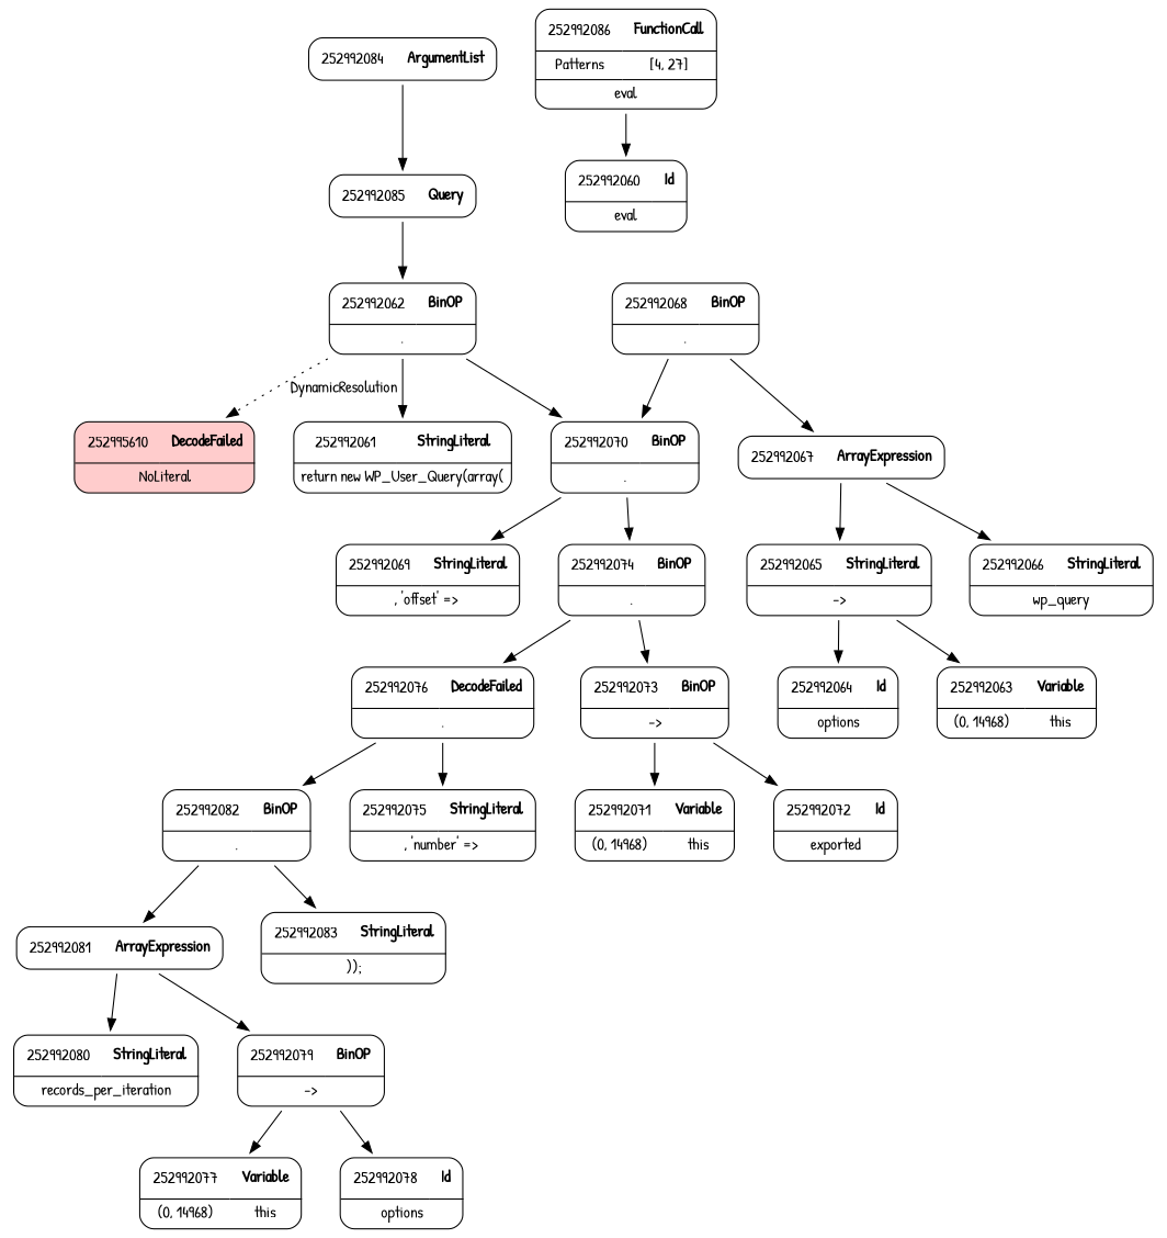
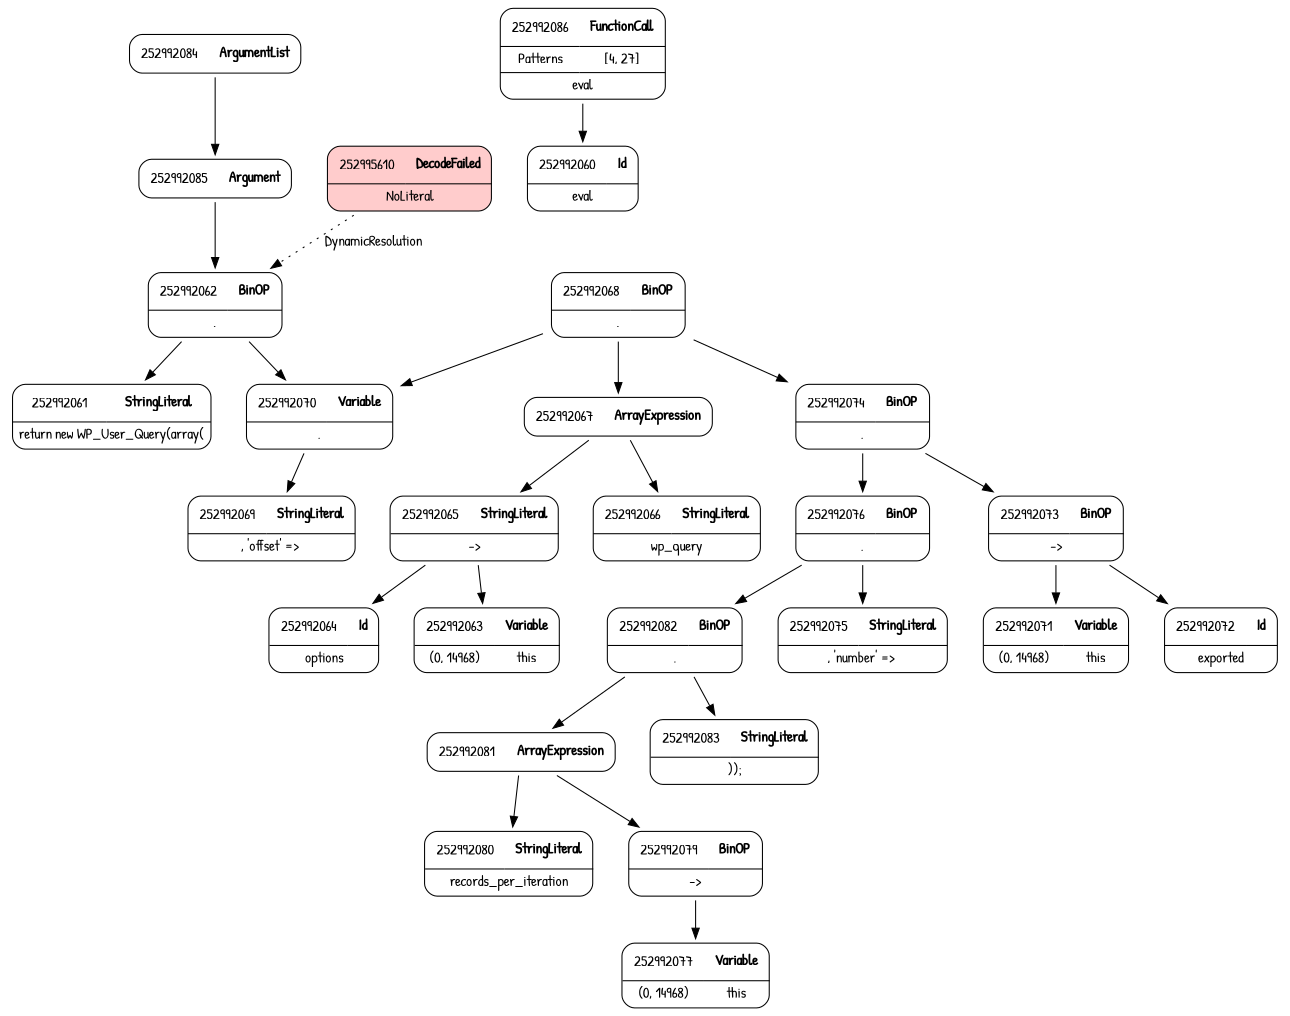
  digraph {
    fontname="Patrick Hand"
    node [fontname="Patrick Hand" shape=none]
    edge [fontname="Patrick Hand" weight=2]
    n1 [label=<<TABLE border='1' cellspacing='0' cellpadding='10' style='rounded' ><TR><TD border='0'>252992084</TD><TD border='0'><B>ArgumentList</B></TD></TR></TABLE>>]
-   n2 [label=<<TABLE border='1' cellspacing='0' cellpadding='10' style='rounded' ><TR><TD border='0'>252992085</TD><TD border='0'><B>Query</B></TD></TR></TABLE>>]
+   n2 [label=<<TABLE border='1' cellspacing='0' cellpadding='10' style='rounded' ><TR><TD border='0'>252992085</TD><TD border='0'><B>Argument</B></TD></TR></TABLE>>]
    n3 [label=<<TABLE border='1' cellspacing='0' cellpadding='10' style='rounded' ><TR><TD border='0'>252992062</TD><TD border='0'><B>BinOP</B></TD></TR><HR/><TR><TD border='0' cellpadding='5' colspan='2'>.</TD></TR></TABLE>>]
    n4 [label=<<TABLE border='1' cellspacing='0' cellpadding='10' style='rounded' bgcolor='#FFCCCC' ><TR><TD border='0'>252995610</TD><TD border='0'><B>DecodeFailed</B></TD></TR><HR/><TR><TD border='0' cellpadding='5' colspan='2'>NoLiteral</TD></TR></TABLE>>]
    n5 [label=<<TABLE border='1' cellspacing='0' cellpadding='10' style='rounded' ><TR><TD border='0'>252992061</TD><TD border='0'><B>StringLiteral</B></TD></TR><HR/><TR><TD border='0' cellpadding='5' colspan='2'>return new WP_User_Query(array(</TD></TR></TABLE>>]
-   n6 [label=<<TABLE border='1' cellspacing='0' cellpadding='10' style='rounded' ><TR><TD border='0'>252992070</TD><TD border='0'><B>BinOP</B></TD></TR><HR/><TR><TD border='0' cellpadding='5' colspan='2'>.</TD></TR></TABLE>>]
+   n6 [label=<<TABLE border='1' cellspacing='0' cellpadding='10' style='rounded' ><TR><TD border='0'>252992070</TD><TD border='0'><B>Variable</B></TD></TR><HR/><TR><TD border='0' cellpadding='5' colspan='2'>.</TD></TR></TABLE>>]
    n7 [label=<<TABLE border='1' cellspacing='0' cellpadding='10' style='rounded' ><TR><TD border='0'>252992068</TD><TD border='0'><B>BinOP</B></TD></TR><HR/><TR><TD border='0' cellpadding='5' colspan='2'>.</TD></TR></TABLE>>]
    n8 [label=<<TABLE border='1' cellspacing='0' cellpadding='10' style='rounded' ><TR><TD border='0'>252992067</TD><TD border='0'><B>ArrayExpression</B></TD></TR></TABLE>>]
    n9 [label=<<TABLE border='1' cellspacing='0' cellpadding='10' style='rounded' ><TR><TD border='0'>252992086</TD><TD border='0'><B>FunctionCall</B></TD></TR><HR/><TR><TD border='0' cellpadding='5'>Patterns</TD><TD border='0' cellpadding='5'>[4, 27]</TD></TR><HR/><TR><TD border='0' cellpadding='5' colspan='2'>eval</TD></TR></TABLE>>]
    n10 [label=<<TABLE border='1' cellspacing='0' cellpadding='10' style='rounded' ><TR><TD border='0'>252992060</TD><TD border='0'><B>Id</B></TD></TR><HR/><TR><TD border='0' cellpadding='5' colspan='2'>eval</TD></TR></TABLE>>]
    n11 [label=<<TABLE border='1' cellspacing='0' cellpadding='10' style='rounded' ><TR><TD border='0'>252992080</TD><TD border='0'><B>StringLiteral</B></TD></TR><HR/><TR><TD border='0' cellpadding='5' colspan='2'>records_per_iteration</TD></TR></TABLE>>]
    n12 [label=<<TABLE border='1' cellspacing='0' cellpadding='10' style='rounded' ><TR><TD border='0'>252992081</TD><TD border='0'><B>ArrayExpression</B></TD></TR></TABLE>>]
    n13 [label=<<TABLE border='1' cellspacing='0' cellpadding='10' style='rounded' ><TR><TD border='0'>252992079</TD><TD border='0'><B>BinOP</B></TD></TR><HR/><TR><TD border='0' cellpadding='5' colspan='2'>-&gt;</TD></TR></TABLE>>]
    n14 [label=<<TABLE border='1' cellspacing='0' cellpadding='10' style='rounded' ><TR><TD border='0'>252992077</TD><TD border='0'><B>Variable</B></TD></TR><HR/><TR><TD border='0' cellpadding='5'>(0, 14968)</TD><TD border='0' cellpadding='5'>this</TD></TR></TABLE>>]
-   n15 [label=<<TABLE border='1' cellspacing='0' cellpadding='10' style='rounded' ><TR><TD border='0'>252992078</TD><TD border='0'><B>Id</B></TD></TR><HR/><TR><TD border='0' cellpadding='5' colspan='2'>options</TD></TR></TABLE>>]
    n16 [label=<<TABLE border='1' cellspacing='0' cellpadding='10' style='rounded' ><TR><TD border='0'>252992082</TD><TD border='0'><B>BinOP</B></TD></TR><HR/><TR><TD border='0' cellpadding='5' colspan='2'>.</TD></TR></TABLE>>]
    n17 [label=<<TABLE border='1' cellspacing='0' cellpadding='10' style='rounded' ><TR><TD border='0'>252992083</TD><TD border='0'><B>StringLiteral</B></TD></TR><HR/><TR><TD border='0' cellpadding='5' colspan='2'>));</TD></TR></TABLE>>]
    n18 [label=<<TABLE border='1' cellspacing='0' cellpadding='10' style='rounded' ><TR><TD border='0'>252992065</TD><TD border='0'><B>StringLiteral</B></TD></TR><HR/><TR><TD border='0' cellpadding='5' colspan='2'>-&gt;</TD></TR></TABLE>>]
    n19 [label=<<TABLE border='1' cellspacing='0' cellpadding='10' style='rounded' ><TR><TD border='0'>252992066</TD><TD border='0'><B>StringLiteral</B></TD></TR><HR/><TR><TD border='0' cellpadding='5' colspan='2'>wp_query</TD></TR></TABLE>>]
    n20 [label=<<TABLE border='1' cellspacing='0' cellpadding='10' style='rounded' ><TR><TD border='0'>252992069</TD><TD border='0'><B>StringLiteral</B></TD></TR><HR/><TR><TD border='0' cellpadding='5' colspan='2'>, 'offset' =&gt; </TD></TR></TABLE>>]
    n21 [label=<<TABLE border='1' cellspacing='0' cellpadding='10' style='rounded' ><TR><TD border='0'>252992074</TD><TD border='0'><B>BinOP</B></TD></TR><HR/><TR><TD border='0' cellpadding='5' colspan='2'>.</TD></TR></TABLE>>]
    n22 [label=<<TABLE border='1' cellspacing='0' cellpadding='10' style='rounded' ><TR><TD border='0'>252992064</TD><TD border='0'><B>Id</B></TD></TR><HR/><TR><TD border='0' cellpadding='5' colspan='2'>options</TD></TR></TABLE>>]
    n23 [label=<<TABLE border='1' cellspacing='0' cellpadding='10' style='rounded' ><TR><TD border='0'>252992063</TD><TD border='0'><B>Variable</B></TD></TR><HR/><TR><TD border='0' cellpadding='5'>(0, 14968)</TD><TD border='0' cellpadding='5'>this</TD></TR></TABLE>>]
-   n24 [label=<<TABLE border='1' cellspacing='0' cellpadding='10' style='rounded' ><TR><TD border='0'>252992076</TD><TD border='0'><B>DecodeFailed</B></TD></TR><HR/><TR><TD border='0' cellpadding='5' colspan='2'>.</TD></TR></TABLE>>]
+   n24 [label=<<TABLE border='1' cellspacing='0' cellpadding='10' style='rounded' ><TR><TD border='0'>252992076</TD><TD border='0'><B>BinOP</B></TD></TR><HR/><TR><TD border='0' cellpadding='5' colspan='2'>.</TD></TR></TABLE>>]
    n25 [label=<<TABLE border='1' cellspacing='0' cellpadding='10' style='rounded' ><TR><TD border='0'>252992073</TD><TD border='0'><B>BinOP</B></TD></TR><HR/><TR><TD border='0' cellpadding='5' colspan='2'>-&gt;</TD></TR></TABLE>>]
    n26 [label=<<TABLE border='1' cellspacing='0' cellpadding='10' style='rounded' ><TR><TD border='0'>252992075</TD><TD border='0'><B>StringLiteral</B></TD></TR><HR/><TR><TD border='0' cellpadding='5' colspan='2'>, 'number' =&gt; </TD></TR></TABLE>>]
    n27 [label=<<TABLE border='1' cellspacing='0' cellpadding='10' style='rounded' ><TR><TD border='0'>252992071</TD><TD border='0'><B>Variable</B></TD></TR><HR/><TR><TD border='0' cellpadding='5'>(0, 14968)</TD><TD border='0' cellpadding='5'>this</TD></TR></TABLE>>]
    n28 [label=<<TABLE border='1' cellspacing='0' cellpadding='10' style='rounded' ><TR><TD border='0'>252992072</TD><TD border='0'><B>Id</B></TD></TR><HR/><TR><TD border='0' cellpadding='5' colspan='2'>exported</TD></TR></TABLE>>]
    n1 -> n2
    n2 -> n3
-   n3 -> n4 [label=DynamicResolution style=dotted weight=""]
+   n4 -> n3 [label=DynamicResolution style=dotted weight=""]
    n3 -> n5
    n3 -> n6
    n6 -> n20
-   n6 -> n21
+   n7 -> n21
    n7 -> n6
    n7 -> n8
    n8 -> n18
    n8 -> n19
    n9 -> n10
    n12 -> n11
    n12 -> n13
    n13 -> n14
-   n13 -> n15
    n16 -> n12
    n16 -> n17
    n18 -> n22
    n18 -> n23
    n21 -> n24
    n21 -> n25
    n24 -> n16
    n24 -> n26
    n25 -> n27
    n25 -> n28
  }
